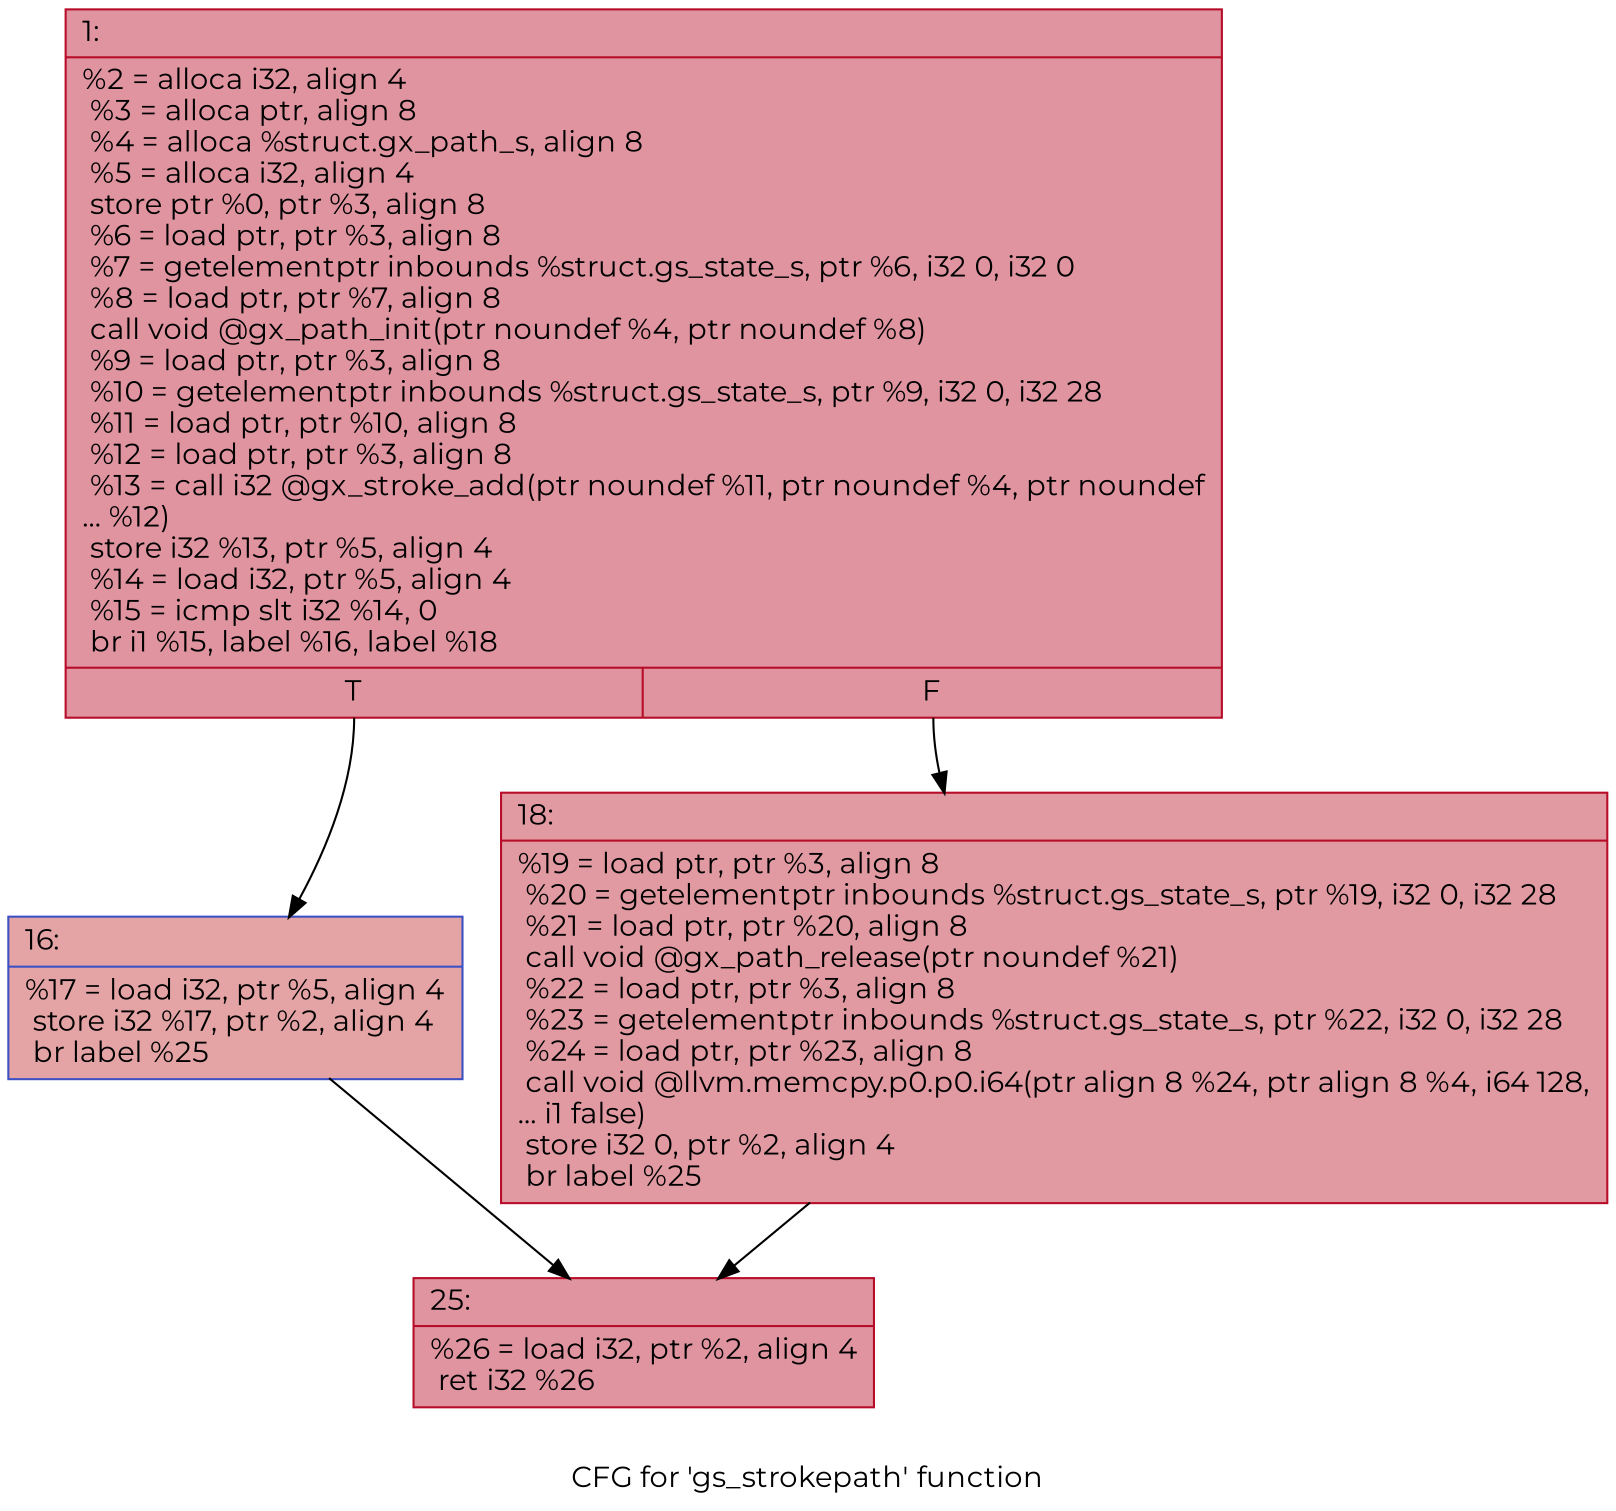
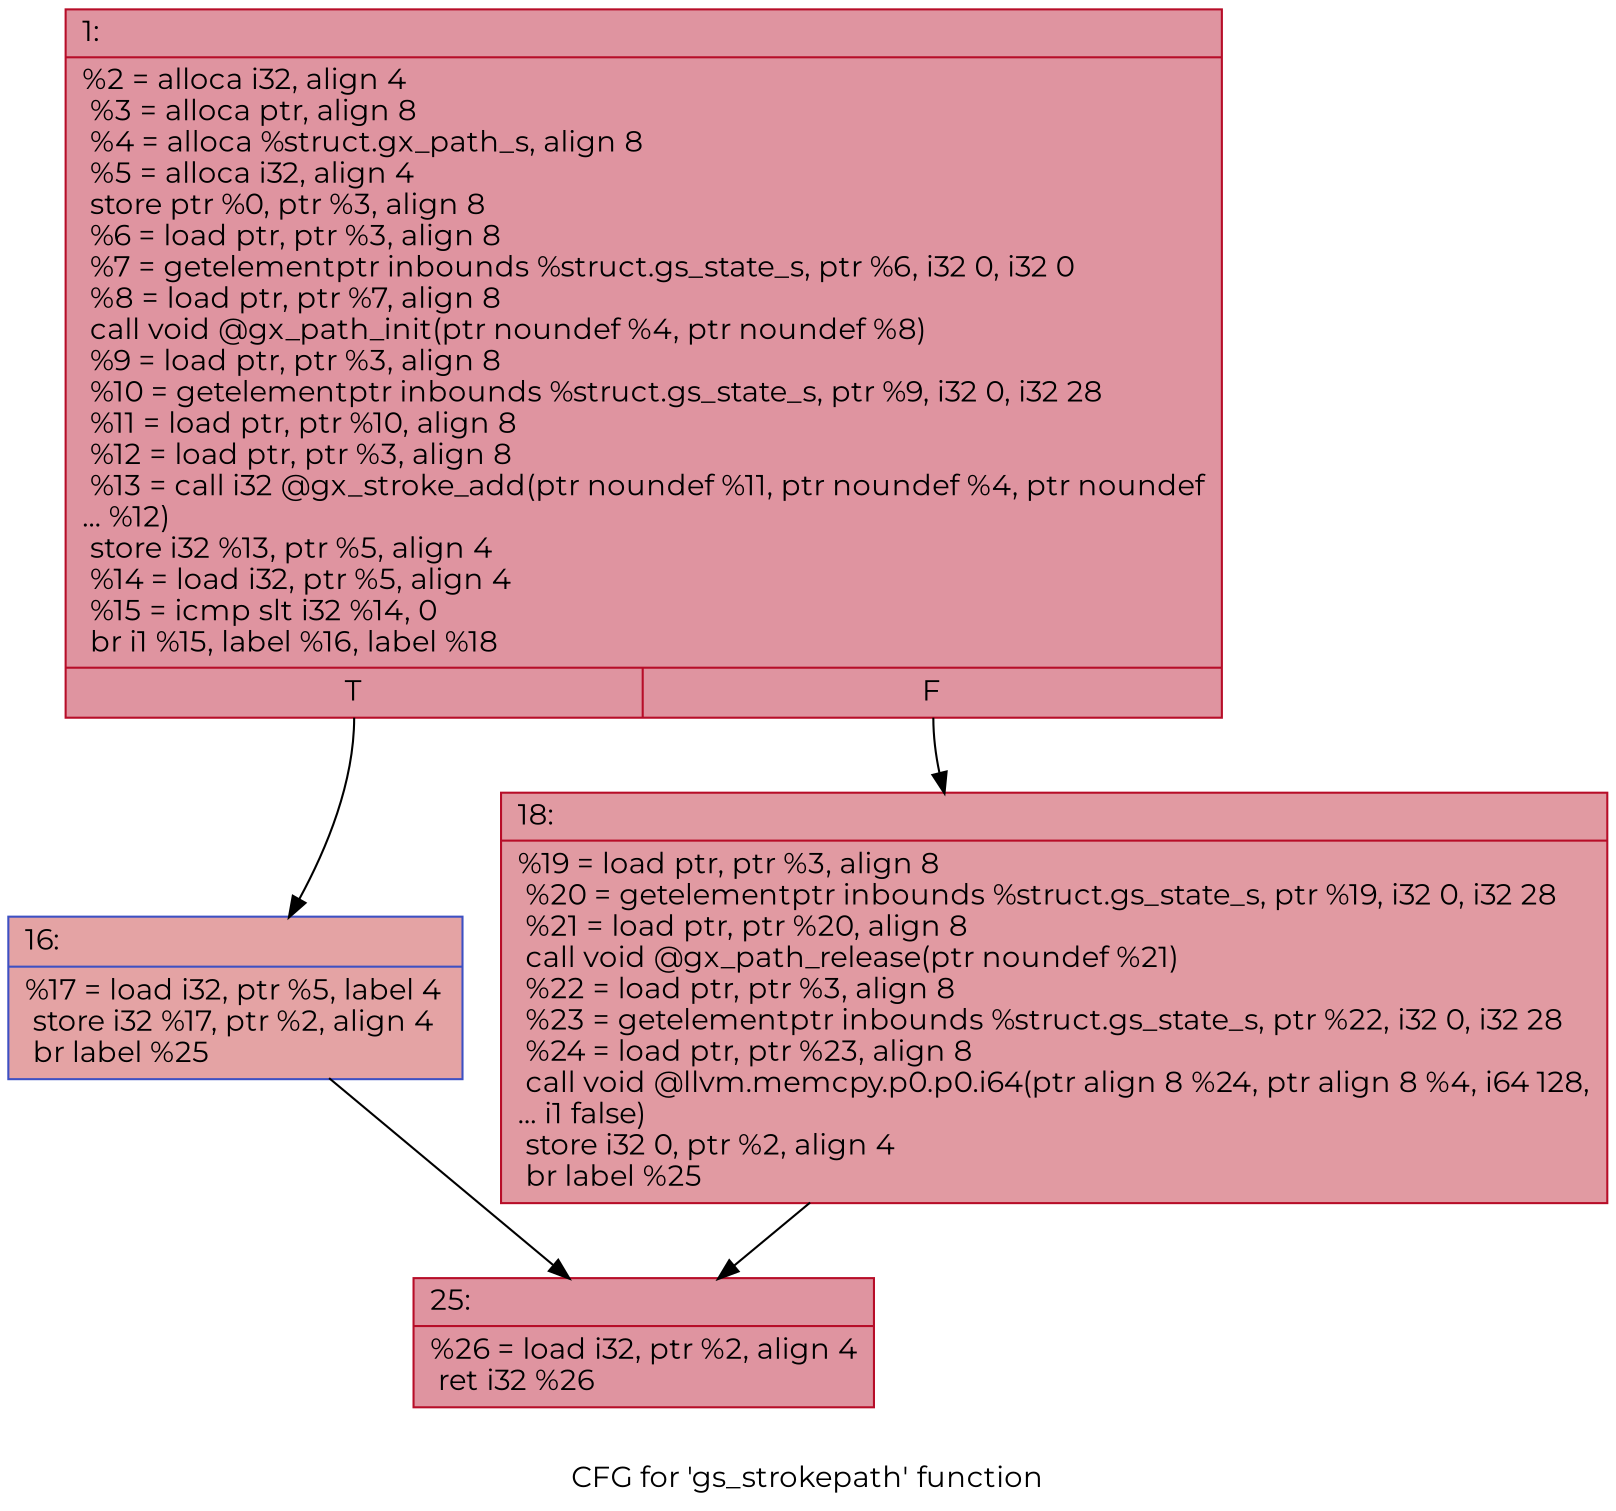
  digraph {
    label="CFG for 'gs_strokepath' function"
    fontname=Montserrat
    node [color="#b70d28ff" fillcolor="#b70d2870" fontname=Montserrat shape=record style=filled]
    edge [fontname=Montserrat]
    n1 [label="{1:\l|  %2 = alloca i32, align 4\l  %3 = alloca ptr, align 8\l  %4 = alloca %struct.gx_path_s, align 8\l  %5 = alloca i32, align 4\l  store ptr %0, ptr %3, align 8\l  %6 = load ptr, ptr %3, align 8\l  %7 = getelementptr inbounds %struct.gs_state_s, ptr %6, i32 0, i32 0\l  %8 = load ptr, ptr %7, align 8\l  call void @gx_path_init(ptr noundef %4, ptr noundef %8)\l  %9 = load ptr, ptr %3, align 8\l  %10 = getelementptr inbounds %struct.gs_state_s, ptr %9, i32 0, i32 28\l  %11 = load ptr, ptr %10, align 8\l  %12 = load ptr, ptr %3, align 8\l  %13 = call i32 @gx_stroke_add(ptr noundef %11, ptr noundef %4, ptr noundef\l... %12)\l  store i32 %13, ptr %5, align 4\l  %14 = load i32, ptr %5, align 4\l  %15 = icmp slt i32 %14, 0\l  br i1 %15, label %16, label %18\l|{<s0>T|<s1>F}}"]
-   n2 [color="#3d50c3ff" fillcolor="#c32e3170" label="{16:\l|  %17 = load i32, ptr %5, align 4\l  store i32 %17, ptr %2, align 4\l  br label %25\l}"]
+   n2 [color="#3d50c3ff" fillcolor="#c32e3170" label="{16:\l|  %17 = load i32, ptr %5, label 4\l  store i32 %17, ptr %2, align 4\l  br label %25\l}"]
    n3 [fillcolor="#bb1b2c70" label="{18:\l|  %19 = load ptr, ptr %3, align 8\l  %20 = getelementptr inbounds %struct.gs_state_s, ptr %19, i32 0, i32 28\l  %21 = load ptr, ptr %20, align 8\l  call void @gx_path_release(ptr noundef %21)\l  %22 = load ptr, ptr %3, align 8\l  %23 = getelementptr inbounds %struct.gs_state_s, ptr %22, i32 0, i32 28\l  %24 = load ptr, ptr %23, align 8\l  call void @llvm.memcpy.p0.p0.i64(ptr align 8 %24, ptr align 8 %4, i64 128,\l... i1 false)\l  store i32 0, ptr %2, align 4\l  br label %25\l}"]
    n4 [label="{25:\l|  %26 = load i32, ptr %2, align 4\l  ret i32 %26\l}"]
    n1 -> n2 [tailport=s0]
    n1 -> n3 [tailport=s1]
    n2 -> n4
    n3 -> n4
  }
